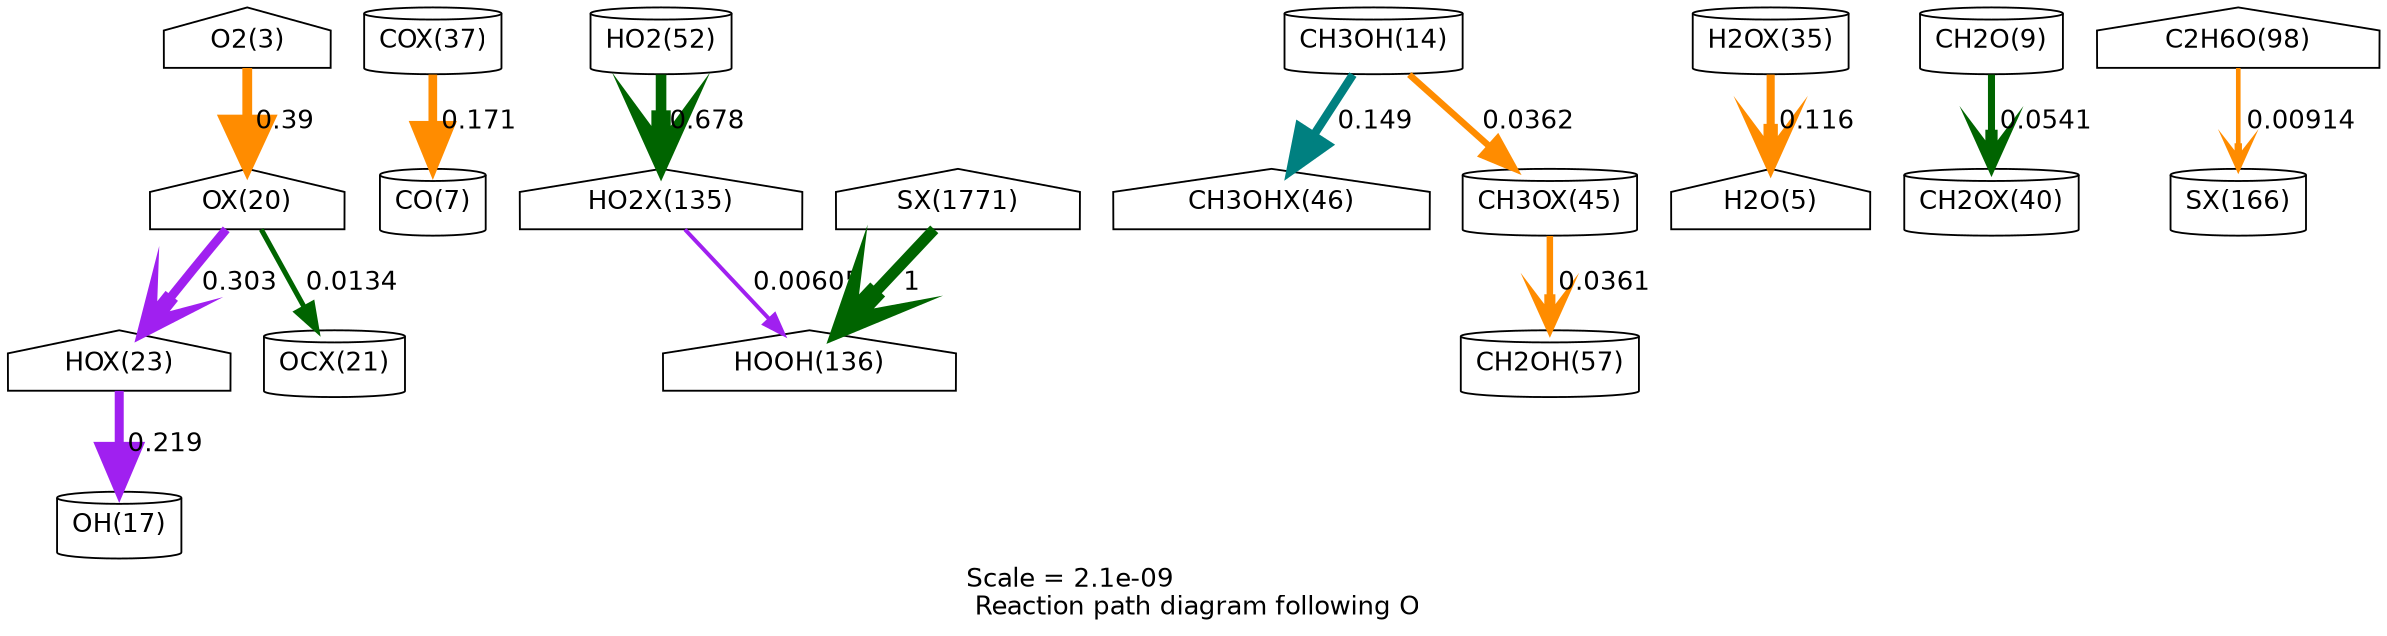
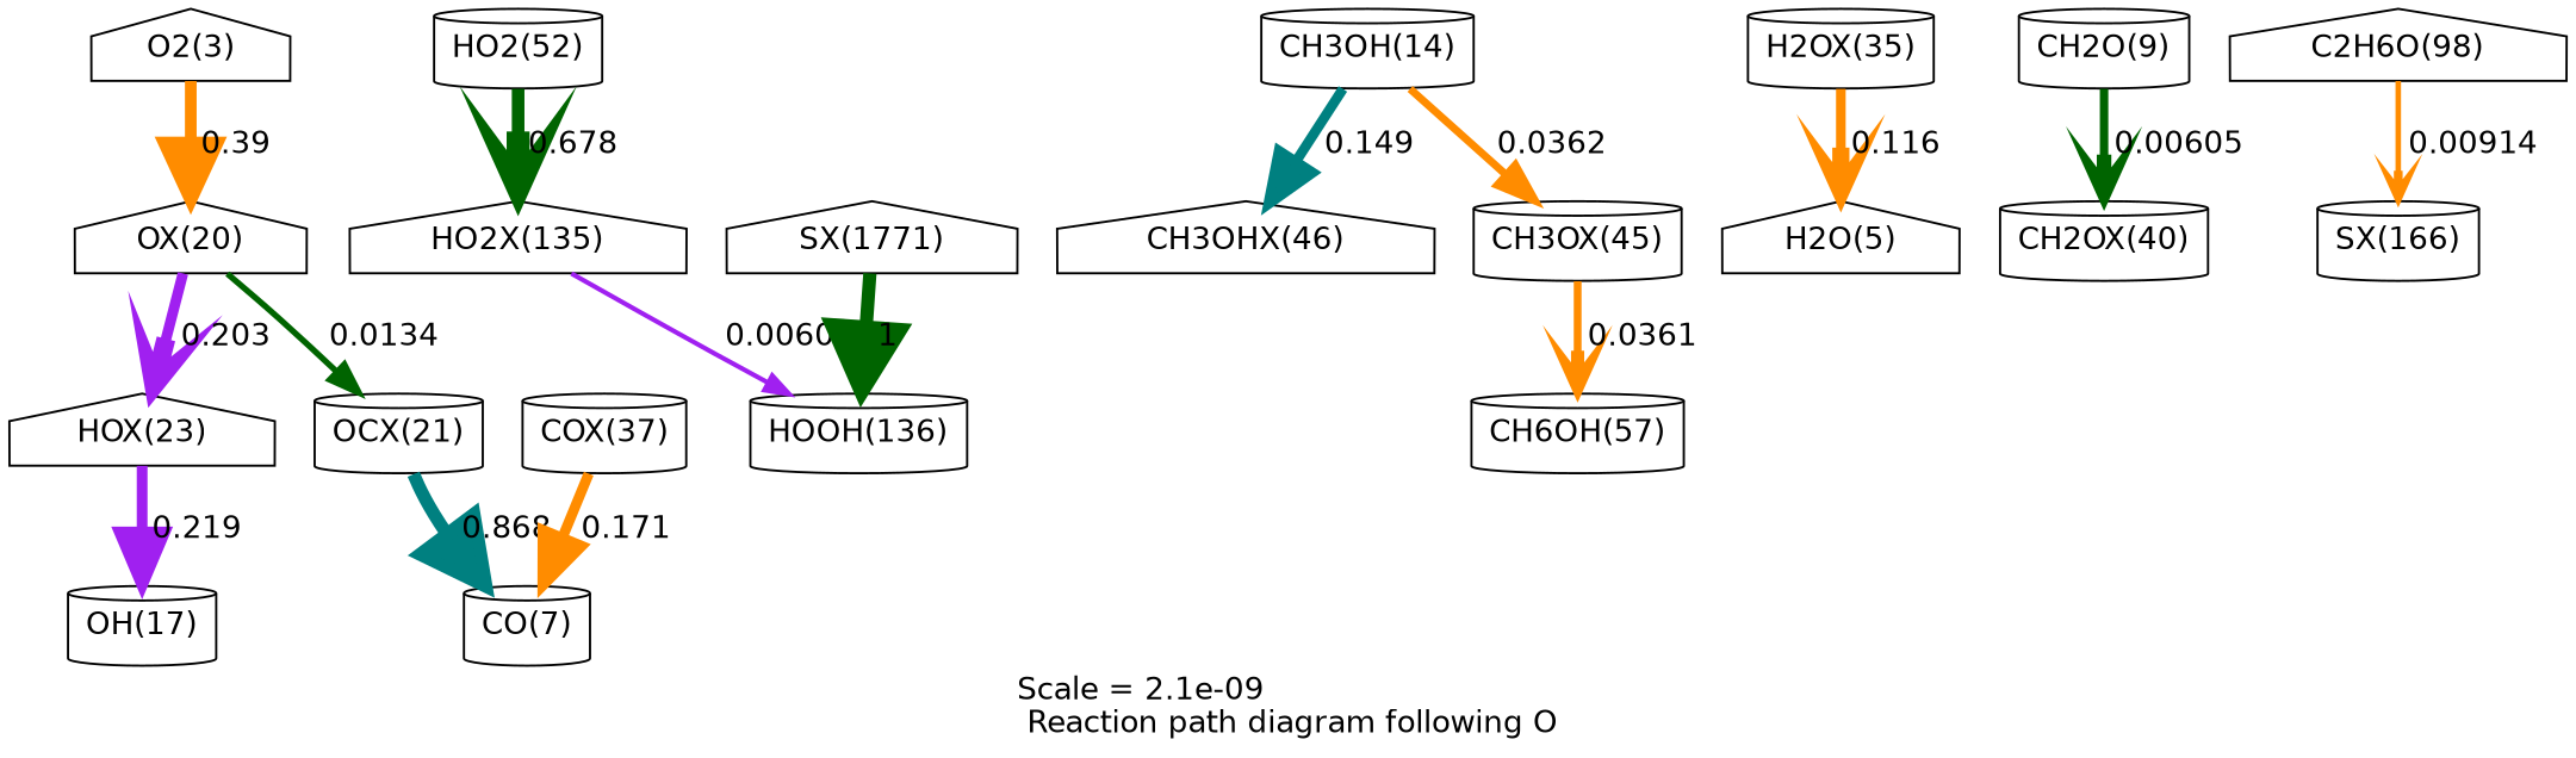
  digraph {
    fontname=Helvetica
    label="Scale = 2.1e-09\l Reaction path diagram following O"
    node [fontname=Helvetica shape=cylinder]
    edge [arrowhead=normal arrowsize=1.75 color=darkorange fontname=Helvetica]
    n1 [label="O2(3)" shape=house]
    n2 [label="OX(20)" shape=house]
    n3 [label="HOX(23)" shape=house]
    n4 [label="OCX(21)"]
    n5 [label="OH(17)"]
    n6 [label="CO(7)"]
-   n7 [label="HOOH(136)" shape=house]
+   n7 [label="HOOH(136)"]
    n8 [label="CH3OH(14)"]
    n9 [label="CH3OHX(46)" shape=house]
    n10 [label="CH3OX(45)"]
-   n11 [label="CH2OH(57)"]
+   n11 [label="CH6OH(57)"]
    n12 [label="H2OX(35)"]
    n13 [label="H2O(5)" shape=house]
    n14 [label="CH2O(9)"]
    n15 [label="CH2OX(40)"]
    n16 [label="HO2(52)"]
    n17 [label="HO2X(135)" shape=house]
    n18 [label="C2H6O(98)" shape=house]
    n19 [label="SX(166)"]
    n20 [label="COX(37)"]
    n21 [label="SX(1771)" shape=house]
    n1 -> n2 [arrowsize=2.64 label=" 0.39" penwidth=5.29]
-   n2 -> n3 [arrowhead=vee arrowsize=2.4 color=purple label=" 0.303" penwidth=4.79]
+   n2 -> n3 [arrowhead=vee arrowsize=2.4 color=purple label=" 0.203" penwidth=4.79]
    n2 -> n4 [arrowsize=1.37 color=darkgreen label=" 0.0134" penwidth=2.74]
    n3 -> n5 [arrowsize=2.43 color=purple label=" 0.219" penwidth=4.85]
+   n4 -> n6 [arrowsize=2.95 color=teal label=" 0.868" penwidth=5.89]
    n8 -> n9 [arrowsize=2.28 color=teal label=" 0.149" penwidth=4.56]
    n8 -> n10 [label=" 0.0362" penwidth=3.5]
    n10 -> n11 [arrowhead=vee label=" 0.0361" penwidth=3.49]
    n12 -> n13 [arrowhead=vee arrowsize=2.19 label=" 0.116" penwidth=4.37]
-   n14 -> n15 [arrowhead=vee arrowsize=1.9 color=darkgreen label=" 0.0541" penwidth=3.8]
+   n14 -> n15 [arrowhead=vee arrowsize=1.9 color=darkgreen label=" 0.00605" penwidth=3.8]
    n16 -> n17 [arrowhead=vee arrowsize=2.85 color=darkgreen label=" 0.678" penwidth=5.71]
    n17 -> n7 [arrowsize=1.07 color=purple label=" 0.00605" penwidth=2.14]
    n18 -> n19 [arrowhead=vee arrowsize=1.24 label=" 0.00914" penwidth=2.49]
    n20 -> n6 [arrowsize=2.33 label=" 0.171" penwidth=4.67]
-   n21 -> n7 [arrowhead=vee arrowsize=3 color=darkgreen label=" 1" penwidth=6]
+   n21 -> n7 [arrowsize=3 color=darkgreen label=" 1" penwidth=6]
  }
